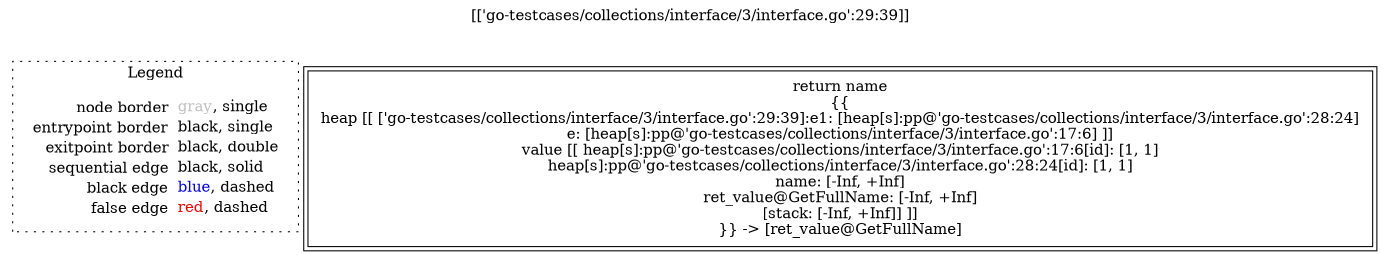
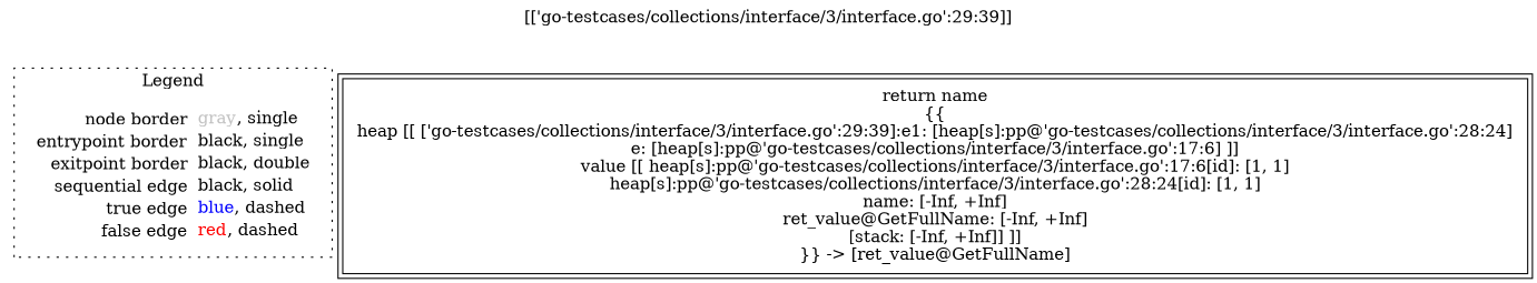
  digraph {
    label="[['go-testcases/collections/interface/3/interface.go':29:39]]"
    labelloc=t
-   n1 [label=<<table border="0" cellpadding="2" cellspacing="0" cellborder="0"><tr><td align="right">node border&nbsp;</td><td align="left"><font color="gray">gray</font>, single</td></tr><tr><td align="right">entrypoint border&nbsp;</td><td align="left"><font color="black">black</font>, single</td></tr><tr><td align="right">exitpoint border&nbsp;</td><td align="left"><font color="black">black</font>, double</td></tr><tr><td align="right">sequential edge&nbsp;</td><td align="left"><font color="black">black</font>, solid</td></tr><tr><td align="right">black edge&nbsp;</td><td align="left"><font color="blue">blue</font>, dashed</td></tr><tr><td align="right">false edge&nbsp;</td><td align="left"><font color="red">red</font>, dashed</td></tr></table>> shape=plaintext]
+   n1 [label=<<table border="0" cellpadding="2" cellspacing="0" cellborder="0"><tr><td align="right">node border&nbsp;</td><td align="left"><font color="gray">gray</font>, single</td></tr><tr><td align="right">entrypoint border&nbsp;</td><td align="left"><font color="black">black</font>, single</td></tr><tr><td align="right">exitpoint border&nbsp;</td><td align="left"><font color="black">black</font>, double</td></tr><tr><td align="right">sequential edge&nbsp;</td><td align="left"><font color="black">black</font>, solid</td></tr><tr><td align="right">true edge&nbsp;</td><td align="left"><font color="blue">blue</font>, dashed</td></tr><tr><td align="right">false edge&nbsp;</td><td align="left"><font color="red">red</font>, dashed</td></tr></table>> shape=plaintext]
    n2 [color=black label=<return name<BR/>{{<BR/>heap [[ ['go-testcases/collections/interface/3/interface.go':29:39]:e1: [heap[s]:pp@'go-testcases/collections/interface/3/interface.go':28:24]<BR/>e: [heap[s]:pp@'go-testcases/collections/interface/3/interface.go':17:6] ]]<BR/>value [[ heap[s]:pp@'go-testcases/collections/interface/3/interface.go':17:6[id]: [1, 1]<BR/>heap[s]:pp@'go-testcases/collections/interface/3/interface.go':28:24[id]: [1, 1]<BR/>name: [-Inf, +Inf]<BR/>ret_value@GetFullName: [-Inf, +Inf]<BR/>[stack: [-Inf, +Inf]] ]]<BR/>}} -&gt; [ret_value@GetFullName]> peripheries=2 shape=rect]
    subgraph cluster_1 {
      label=Legend
      style=dotted
      n1
    }
  }
